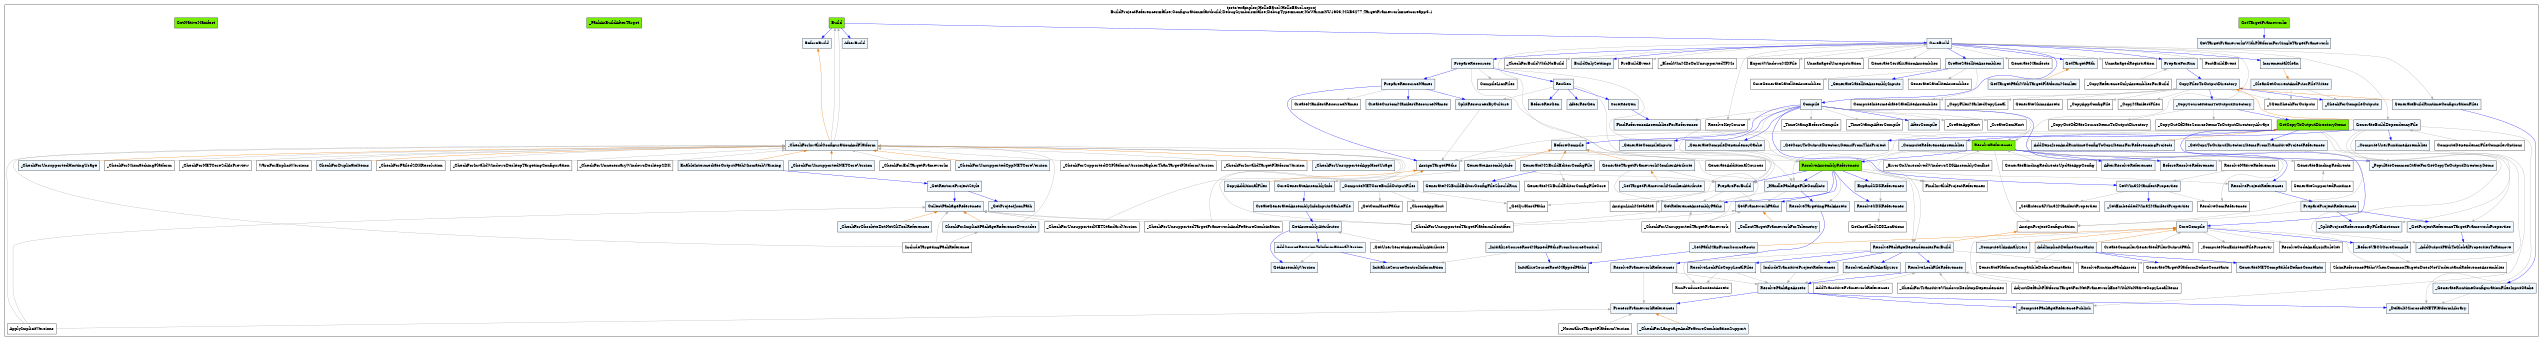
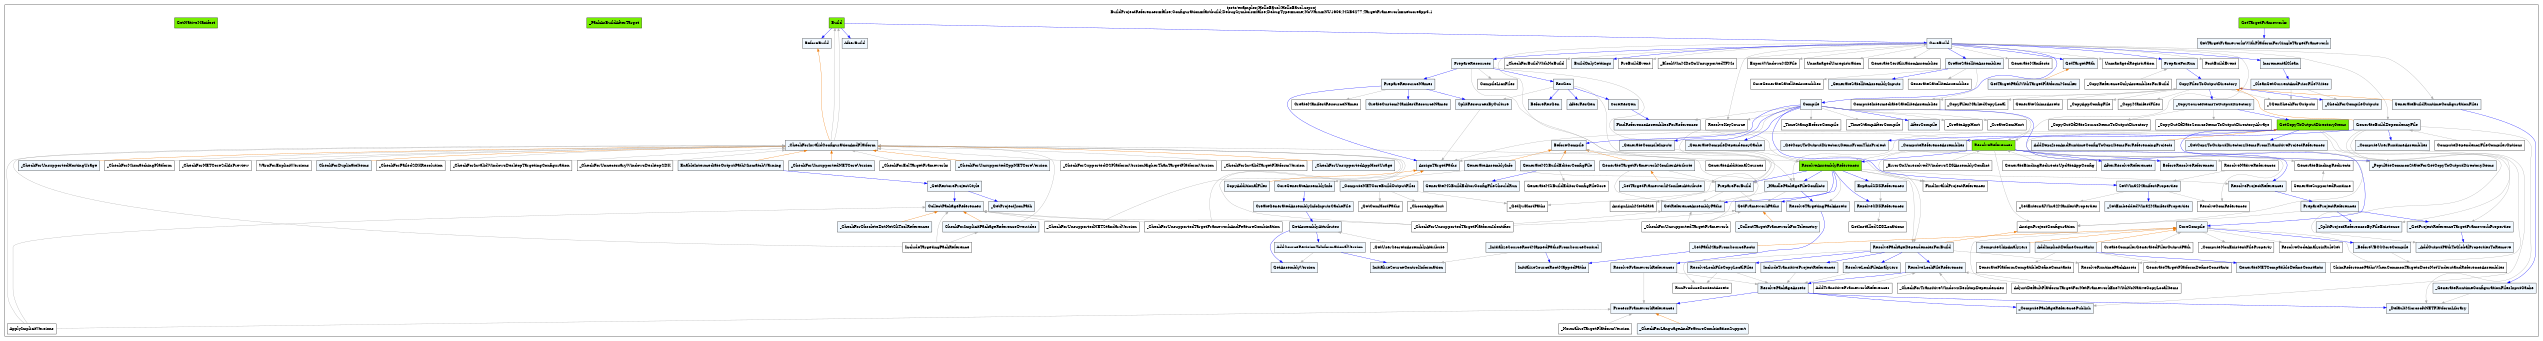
  digraph {
    node [fillcolor=aliceblue shape=box style=filled]
    edge [color=darkgray]
    n1 [label=<BeforeResolveReferences>]
    n2 [fillcolor=chartreuse2 label=<ResolveReferences>]
    n3 [fillcolor=white label=<AssignProjectConfiguration>]
    n4 [label=<ResolveProjectReferences>]
    n5 [fillcolor=white label=<FindInvalidProjectReferences>]
    n6 [fillcolor=white label=<ResolveNativeReferences>]
    n7 [fillcolor=chartreuse2 label=<ResolveAssemblyReferences>]
    n8 [fillcolor=white label=<_ErrorOnUnresolvedWindowsSDKAssemblyConflict>]
    n9 [fillcolor=white label=<GenerateBindingRedirects>]
    n10 [fillcolor=white label=<GenerateBindingRedirectsUpdateAppConfig>]
    n11 [fillcolor=white label=<ResolveComReferences>]
    n12 [label=<AfterResolveReferences>]
    n13 [label=<ResolvePackageDependenciesForBuild>]
    n14 [label=<PrepareProjectReferences>]
    n15 [label=<GetFrameworkPaths>]
    n16 [label=<GetReferenceAssemblyPaths>]
    n17 [label=<PrepareForBuild>]
    n18 [label=<ResolveSDKReferences>]
    n19 [label=<ExpandSDKReferences>]
    n20 [label=<_HandlePackageFileConflicts>]
    n21 [label=<ResolveTargetingPackAssets>]
    n22 [fillcolor=white label=<GenerateSupportedRuntime>]
    n23 [label=<ResolveLockFileReferences>]
    n24 [label=<ResolveLockFileAnalyzers>]
    n25 [label=<ResolveLockFileCopyLocalFiles>]
    n26 [fillcolor=white label=<ResolveRuntimePackAssets>]
    n27 [fillcolor=white label=<RunProduceContentAssets>]
    n28 [label=<IncludeTransitiveProjectReferences>]
    n29 [fillcolor=white label=<_NormalizeTargetPlatformVersion>]
    n30 [label=<ProcessFrameworkReferences>]
    n31 [label=<_CheckForLanguageAndFeatureCombinationSupport>]
    n32 [fillcolor=white label=<ApplyImplicitVersions>]
    n33 [label=<ResolvePackageAssets>]
    n34 [label=<_DefaultMicrosoftNETPlatformLibrary>]
    n35 [label=<_ComputePackageReferencePublish>]
    n36 [fillcolor=white label=<AdjustDefaultPlatformTargetForNetFrameworkExeWithNoNativeCopyLocalItems>]
    n37 [fillcolor=white label=<_CheckForTransitiveWindowsDesktopDependencies>]
    n38 [fillcolor=white label=<AddTransitiveFrameworkReferences>]
    n39 [label=<_SplitProjectReferencesByFileExistence>]
    n40 [label=<_GetProjectReferenceTargetFrameworkProperties>]
    n41 [label=<_AddOutputPathToGlobalPropertiesToRemove>]
    n42 [fillcolor=white label=<_CheckForUnsupportedTargetFramework>]
    n43 [label=<_CollectTargetFrameworkForTelemetry>]
    n44 [fillcolor=white label=<_CheckForUnsupportedTargetPlatformIdentifier>]
    n45 [fillcolor=white label=<AssignLinkMetadata>]
    n46 [fillcolor=white label=<GetInstalledSDKLocations>]
    n47 [label=<ResolveFrameworkReferences>]
    n48 [label=<GetTargetFrameworksWithPlatformForSingleTargetFramework>]
    n49 [fillcolor=chartreuse2 label=<GetTargetFrameworks>]
    n50 [label=<_CheckForInvalidConfigurationAndPlatform>]
    n51 [label=<_CheckForUnsupportedNETCoreVersion>]
    n52 [fillcolor=white label=<_CheckForEolTargetFrameworks>]
    n53 [label=<_CheckForUnsupportedCppNETCoreVersion>]
    n54 [fillcolor=white label=<_CheckForUnsupportedNETStandardVersion>]
    n55 [fillcolor=white label=<_CheckForUnsupportedTargetFrameworkAndFeatureCombination>]
    n56 [fillcolor=white label=<_CheckForSupportedOSPlatformVersionHigherThanTargetPlatformVersion>]
    n57 [fillcolor=white label=<_CheckForInvalidTargetPlatformVersion>]
    n58 [label=<_CheckForUnsupportedAppHostUsage>]
    n59 [label=<_CheckForUnsupportedHostingUsage>]
    n60 [fillcolor=white label=<_CheckForMismatchingPlatform>]
    n61 [fillcolor=white label=<_CheckForNETCoreSdkIsPreview>]
    n62 [label=<EnableIntermediateOutputPathMismatchWarning>]
    n63 [fillcolor=white label=<WarnForExplicitVersions>]
    n64 [label=<CheckForImplicitPackageReferenceOverrides>]
    n65 [label=<CheckForDuplicateItems>]
    n66 [fillcolor=white label=<_CheckForFailedSDKResolution>]
    n67 [fillcolor=white label=<_CheckForInvalidWindowsDesktopTargetingConfiguration>]
    n68 [fillcolor=white label=<_CheckForUnnecessaryWindowsDesktopSDK>]
    n69 [fillcolor=white label=<IncludeTargetingPackReference>]
    n70 [label=<_GetRestoreProjectStyle>]
    n71 [label=<_GetProjectJsonPath>]
    n72 [label=<CollectPackageReferences>]
    n73 [label=<_CheckForObsoleteDotNetCliToolReferences>]
    n74 [label=<BeforeBuild>]
    n75 [fillcolor=chartreuse2 label=<Build>]
    n76 [label=<CoreBuild>]
    n77 [label=<AfterBuild>]
    n78 [fillcolor=white label=<_CheckForBuildWithNoBuild>]
    n79 [label=<BuildOnlySettings>]
    n80 [fillcolor=white label=<PreBuildEvent>]
    n81 [fillcolor=white label=<_BlockWinMDsOnUnsupportedTFMs>]
    n82 [label=<PrepareResources>]
    n83 [fillcolor=white label=<ResolveKeySource>]
    n84 [label=<Compile>]
    n85 [fillcolor=white label=<ExportWindowsMDFile>]
    n86 [fillcolor=white label=<UnmanagedUnregistration>]
    n87 [fillcolor=white label=<GenerateSerializationAssemblies>]
    n88 [label=<CreateSatelliteAssemblies>]
    n89 [fillcolor=white label=<GenerateManifests>]
    n90 [label=<GetTargetPath>]
    n91 [label=<PrepareForRun>]
    n92 [fillcolor=white label=<UnmanagedRegistration>]
    n93 [label=<IncrementalClean>]
    n94 [fillcolor=white label=<PostBuildEvent>]
    n95 [label=<GenerateBuildDependencyFile>]
    n96 [label=<GenerateBuildRuntimeConfigurationFiles>]
    n97 [label=<PrepareResourceNames>]
    n98 [label=<ResGen>]
    n99 [fillcolor=white label=<CompileLicxFiles>]
    n100 [fillcolor=white label=<_GetIjwHostPaths>]
    n101 [label=<FindReferenceAssembliesForReferences>]
    n102 [label=<SetWin32ManifestProperties>]
    n103 [label=<_GenerateCompileInputs>]
    n104 [label=<BeforeCompile>]
    n105 [fillcolor=white label=<_TimeStampBeforeCompile>]
    n106 [label=<_GenerateCompileDependencyCache>]
    n107 [label=<CoreCompile>]
    n108 [fillcolor=white label=<_TimeStampAfterCompile>]
    n109 [label=<AfterCompile>]
    n110 [fillcolor=white label=<_CreateAppHost>]
    n111 [fillcolor=white label=<_CreateComHost>]
    n112 [label=<_GenerateSatelliteAssemblyInputs>]
    n113 [fillcolor=white label=<ComputeIntermediateSatelliteAssemblies>]
    n114 [fillcolor=white label=<GenerateSatelliteAssemblies>]
    n115 [fillcolor=white label=<CoreGenerateSatelliteAssemblies>]
    n116 [label=<GetTargetPathWithTargetPlatformMoniker>]
    n117 [label=<CopyFilesToOutputDirectory>]
    n118 [fillcolor=white label=<_CopyReferenceOnlyAssembliesForBuild>]
    n119 [label=<_CleanGetCurrentAndPriorFileWrites>]
    n120 [label=<_ComputeReferenceAssemblies>]
    n121 [label=<_ComputeUserRuntimeAssemblies>]
    n122 [fillcolor=white label=<ComputeDependencyFileCompilerOptions>]
    n123 [label=<_GenerateRuntimeConfigurationFilesInputCache>]
    n124 [label=<AssignTargetPaths>]
    n125 [label=<SplitResourcesByCulture>]
    n126 [fillcolor=white label=<CreateManifestResourceNames>]
    n127 [label=<CreateCustomManifestResourceNames>]
    n128 [label=<BeforeResGen>]
    n129 [label=<CoreResGen>]
    n130 [label=<AfterResGen>]
    n131 [label=<CopyAdditionalFiles>]
    n132 [label=<_ComputeNETCoreBuildOutputFiles>]
    n133 [fillcolor=white label=<_ChooseAppHost>]
    n134 [fillcolor=white label=<_GetComHostPaths>]
    n135 [fillcolor=white label=<_SetExternalWin32ManifestProperties>]
    n136 [label=<_SetEmbeddedWin32ManifestProperties>]
    n137 [label=<GenerateMSBuildEditorConfigFile>]
    n138 [label=<GenerateTargetFrameworkMonikerAttribute>]
    n139 [fillcolor=white label=<GenerateAdditionalSources>]
    n140 [label=<GenerateAssemblyInfo>]
    n141 [fillcolor=white label=<_ComputeNonExistentFileProperty>]
    n142 [fillcolor=white label=<ResolveCodeAnalysisRuleSet>]
    n143 [label=<_BeforeVBCSCoreCompile>]
    n144 [label=<AddImplicitDefineConstants>]
    n145 [fillcolor=white label=<ShimReferencePathsWhenCommonTargetsDoesNotUnderstandReferenceAssemblies>]
    n146 [label=<_ComputeSkipAnalyzers>]
    n147 [label=<_SetPathMapFromSourceRoots>]
    n148 [fillcolor=white label=<CreateCompilerGeneratedFilesOutputPath>]
    n149 [label=<GenerateMSBuildEditorConfigFileShouldRun>]
    n150 [fillcolor=white label=<GenerateMSBuildEditorConfigFileCore>]
    n151 [label=<_SetTargetFrameworkMonikerAttribute>]
    n152 [label=<CoreGenerateAssemblyInfo>]
    n153 [label=<CreateGeneratedAssemblyInfoInputsCacheFile>]
    n154 [label=<GetAssemblyVersion>]
    n155 [label=<GetAssemblyAttributes>]
    n156 [label=<AddSourceRevisionToInformationalVersion>]
    n157 [fillcolor=white label=<_GetUserSecretsAssemblyAttribute>]
    n158 [label=<InitializeSourceControlInformation>]
    n159 [fillcolor=white label=<GenerateTargetPlatformDefineConstants>]
    n160 [label=<GenerateNETCompatibleDefineConstants>]
    n161 [fillcolor=white label=<GeneratePlatformCompatibleDefineConstants>]
    n162 [label=<InitializeSourceRootMappedPaths>]
    n163 [label=<_InitializeSourceRootMappedPathsFromSourceControl>]
    n164 [fillcolor=white label=<_CopyFilesMarkedCopyLocal>]
    n165 [label=<_CopySourceItemsToOutputDirectory>]
    n166 [fillcolor=white label=<_CopyAppConfigFile>]
    n167 [fillcolor=white label=<_CopyManifestFiles>]
    n168 [label=<_CheckForCompileOutputs>]
    n169 [fillcolor=white label=<_SGenCheckForOutputs>]
    n170 [fillcolor=white label=<GenerateShimsAssets>]
    n171 [fillcolor=chartreuse2 label=<GetCopyToOutputDirectoryItems>]
    n172 [fillcolor=white label=<_CopyOutOfDateSourceItemsToOutputDirectory>]
    n173 [fillcolor=white label=<_CopyOutOfDateSourceItemsToOutputDirectoryAlways>]
    n174 [label=<_PopulateCommonStateForGetCopyToOutputDirectoryItems>]
    n175 [label=<AddDepsJsonAndRuntimeConfigToCopyItemsForReferencingProjects>]
    n176 [label=<_GetCopyToOutputDirectoryItemsFromTransitiveProjectReferences>]
    n177 [label=<_GetCopyToOutputDirectoryItemsFromThisProject>]
    n178 [fillcolor=chartreuse2 label=<_PackAsBuildAfterTarget>]
    n179 [fillcolor=chartreuse2 label=<GetNativeManifest>]
    subgraph cluster_1 {
      label=<tests/examples/HelloBazel/HelloBazel.csproj<br/>BuildProjectReferences=false;Configuration=fastbuild;DebugSymbols=false;DebugType=none;NoWarn=NU1603;MSB3277;TargetFramework=netcoreapp3.1>
      n1
      n2
      n3
      n4
      n5
      n6
      n7
      n8
      n9
      n10
      n11
      n12
      n13
      n14
      n15
      n16
      n17
      n18
      n19
      n20
      n21
      n22
      n23
      n24
      n25
      n26
      n27
      n28
      n29
      n30
      n31
      n32
      n33
      n34
      n35
      n36
      n37
      n38
      n39
      n40
      n41
      n42
      n43
      n44
      n45
      n46
      n47
      n48
      n49
      n50
      n51
      n52
      n53
      n54
      n55
      n56
      n57
      n58
      n59
      n60
      n61
      n62
      n63
      n64
      n65
      n66
      n67
      n68
      n69
      n70
      n71
      n72
      n73
      n74
      n75
      n76
      n77
      n78
      n79
      n80
      n81
      n82
      n83
      n84
      n85
      n86
      n87
      n88
      n89
      n90
      n91
      n92
      n93
      n94
      n95
      n96
      n97
      n98
      n99
      n100
      n101
      n102
      n103
      n104
      n105
      n106
      n107
      n108
      n109
      n110
      n111
      n112
      n113
      n114
      n115
      n116
      n117
      n118
      n119
      n120
      n121
      n122
      n123
      n124
      n125
      n126
      n127
      n128
      n129
      n130
      n131
      n132
      n133
      n134
      n135
      n136
      n137
      n138
      n139
      n140
      n141
      n142
      n143
      n144
      n145
      n146
      n147
      n148
      n149
      n150
      n151
      n152
      n153
      n154
      n155
      n156
      n157
      n158
      n159
      n160
      n161
      n162
      n163
      n164
      n165
      n166
      n167
      n168
      n169
      n170
      n171
      n172
      n173
      n174
      n175
      n176
      n177
      n178
      n179
    }
    n2 -> n1 [color=blue]
    n2 -> n3
    n2 -> n4 [color=blue]
    n2 -> n5
    n2 -> n6
    n2 -> n7 [color=blue]
    n2 -> n8 [dir=back]
    n2 -> n9
    n2 -> n10 [dir=back]
    n2 -> n11
    n2 -> n12 [color=blue]
    n3 -> n13 [color=darkorange2 dir=back]
    n4 -> n14 [color=blue]
    n6 -> n102
    n7 -> n4
    n7 -> n5
    n7 -> n13
    n7 -> n15 [color=blue]
    n7 -> n16 [color=blue]
    n7 -> n17 [color=blue]
    n7 -> n18 [color=blue]
    n7 -> n19 [color=blue]
    n7 -> n20 [color=blue]
    n7 -> n21
    n9 -> n22 [dir=back]
    n13 -> n23 [color=blue]
    n13 -> n24 [color=blue]
    n13 -> n25 [color=blue]
    n13 -> n26
    n13 -> n27
    n13 -> n28 [color=blue]
    n14 -> n3
    n14 -> n39 [color=blue]
    n14 -> n40 [color=blue]
    n15 -> n42 [dir=back]
    n15 -> n43 [color=darkorange2 dir=back]
    n15 -> n44 [dir=back]
    n16 -> n42 [dir=back]
    n16 -> n44 [dir=back]
    n17 -> n15
    n17 -> n16
    n17 -> n45
    n18 -> n46
    n19 -> n18
    n20 -> n15
    n20 -> n16
    n20 -> n21 [color=blue]
    n21 -> n47 [color=blue]
    n23 -> n33 [color=blue]
    n23 -> n36 [dir=back]
    n23 -> n37 [dir=back]
    n23 -> n38 [dir=back]
    n24 -> n33
    n25 -> n27
    n25 -> n33
    n28 -> n33
    n30 -> n29 [dir=back]
    n30 -> n31 [color=darkorange2 dir=back]
    n30 -> n32 [dir=back]
    n33 -> n30 [color=blue]
    n33 -> n34 [color=blue]
    n33 -> n35 [color=blue]
    n40 -> n41 [color=blue]
    n47 -> n30
    n47 -> n33
    n49 -> n48 [color=blue]
    n50 -> n32 [dir=back]
    n50 -> n42 [dir=back]
    n50 -> n44 [dir=back]
    n50 -> n51 [color=darkorange2 dir=back]
    n50 -> n52 [dir=back]
    n50 -> n53 [color=darkorange2 dir=back]
    n50 -> n54 [dir=back]
    n50 -> n55 [dir=back]
    n50 -> n56 [dir=back]
    n50 -> n57 [dir=back]
    n50 -> n58 [color=darkorange2 dir=back]
    n50 -> n59 [color=darkorange2 dir=back]
    n50 -> n60 [dir=back]
    n50 -> n61 [dir=back]
    n50 -> n62 [color=darkorange2 dir=back]
    n50 -> n63 [dir=back]
    n50 -> n64 [dir=back]
    n50 -> n65 [color=darkorange2 dir=back]
    n50 -> n66 [dir=back]
    n50 -> n67 [dir=back]
    n50 -> n68 [dir=back]
    n50 -> n69 [dir=back]
    n62 -> n70 [color=blue]
    n64 -> n69 [dir=back]
    n70 -> n71 [color=blue]
    n70 -> n72 [color=blue]
    n72 -> n32 [dir=back]
    n72 -> n44 [dir=back]
    n72 -> n54 [dir=back]
    n72 -> n55 [dir=back]
    n72 -> n64 [color=darkorange2 dir=back]
    n72 -> n69 [dir=back]
    n72 -> n73 [color=darkorange2 dir=back]
    n74 -> n50 [color=darkorange2 dir=back]
    n75 -> n50 [dir=back]
    n75 -> n50 [dir=back]
    n75 -> n74 [color=blue]
    n75 -> n76 [color=blue]
    n75 -> n77 [color=blue]
    n76 -> n2
    n76 -> n17
    n76 -> n78
    n76 -> n79 [color=blue]
    n76 -> n80
    n76 -> n81 [dir=back]
    n76 -> n82 [color=blue]
    n76 -> n83
    n76 -> n84 [color=blue]
    n76 -> n85
    n76 -> n86
    n76 -> n87
    n76 -> n88 [color=blue]
    n76 -> n89
    n76 -> n90 [color=blue]
    n76 -> n91 [color=blue]
    n76 -> n92
    n76 -> n93 [color=blue]
    n76 -> n94
    n76 -> n95
    n76 -> n96
    n82 -> n13
    n82 -> n20
    n82 -> n97 [color=blue]
    n82 -> n98 [color=blue]
    n82 -> n99
    n84 -> n2
    n84 -> n83
    n84 -> n100
    n84 -> n101
    n84 -> n102 [color=blue]
    n84 -> n103 [color=blue]
    n84 -> n104 [color=blue]
    n84 -> n105
    n84 -> n106 [color=blue]
    n84 -> n107 [color=blue]
    n84 -> n108
    n84 -> n109 [color=blue]
    n84 -> n110
    n84 -> n111
    n88 -> n112 [color=blue]
    n88 -> n113
    n88 -> n114
    n88 -> n115
    n90 -> n116 [color=darkorange2 dir=back]
    n91 -> n117 [color=blue]
    n91 -> n118 [dir=back]
-   n93 -> n119 [color=darkorange2]
+   n93 -> n119 [color=blue]
    n95 -> n20
    n95 -> n26
    n95 -> n34
    n95 -> n35
    n95 -> n120 [color=blue]
    n95 -> n121 [color=blue]
    n95 -> n122 [dir=back]
    n96 -> n123 [color=blue]
    n97 -> n124 [color=blue]
    n97 -> n125 [color=blue]
    n97 -> n126
    n97 -> n127 [color=blue]
    n98 -> n7
    n98 -> n125
    n98 -> n128 [color=blue]
    n98 -> n129 [color=blue]
    n98 -> n130 [color=blue]
    n101 -> n2
    n102 -> n11
    n102 -> n135
    n102 -> n136 [color=blue]
    n103 -> n17
    n104 -> n137 [color=darkorange2 dir=back]
    n104 -> n138 [color=darkorange2 dir=back]
    n104 -> n139 [dir=back]
    n104 -> n140 [color=darkorange2 dir=back]
    n106 -> n7
    n107 -> n36 [dir=back]
    n107 -> n141
    n107 -> n142
    n107 -> n143 [color=blue]
    n107 -> n144 [color=darkorange2 dir=back]
    n107 -> n145 [dir=back]
    n107 -> n146 [color=darkorange2 dir=back]
    n107 -> n147 [color=darkorange2 dir=back]
    n107 -> n148 [dir=back]
    n117 -> n95 [color=darkorange2 dir=back]
    n117 -> n96 [color=darkorange2 dir=back]
    n117 -> n113
    n117 -> n164
    n117 -> n165 [color=blue]
    n117 -> n166
    n117 -> n167
    n117 -> n168 [color=blue]
    n117 -> n169
    n117 -> n170 [dir=back]
    n119 -> n168
    n119 -> n169
    n120 -> n7
    n123 -> n34
    n124 -> n131 [color=darkorange2 dir=back]
    n124 -> n132 [color=darkorange2 dir=back]
    n125 -> n124
    n129 -> n101 [color=blue]
    n132 -> n100
    n132 -> n133
    n132 -> n134
    n137 -> n149 [color=blue]
    n137 -> n150
    n138 -> n16
    n138 -> n17
    n138 -> n151 [color=darkorange2 dir=back]
    n140 -> n17
    n140 -> n152
    n143 -> n145
-   n144 -> n159 [color=blue]
+   n144 -> n159
    n144 -> n160 [color=blue]
    n144 -> n161
    n147 -> n162 [color=blue]
    n152 -> n153 [color=blue]
    n153 -> n155 [color=blue]
    n155 -> n154 [color=blue]
    n155 -> n156 [color=blue]
    n155 -> n157 [dir=back]
    n156 -> n154
    n156 -> n158 [color=blue]
    n163 -> n158
    n163 -> n162 [color=blue]
    n165 -> n171 [color=blue]
    n165 -> n172
    n165 -> n173
    n171 -> n3
    n171 -> n39
    n171 -> n40
    n171 -> n124
    n171 -> n174 [color=blue]
    n171 -> n175 [color=darkorange2 dir=back]
    n171 -> n176 [color=blue]
    n171 -> n177 [color=blue]
    n176 -> n41
    n176 -> n174
    n177 -> n124
    n177 -> n174
  }
